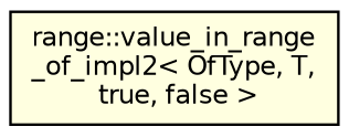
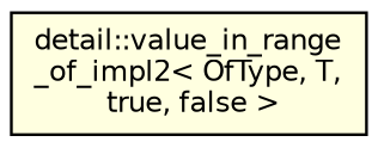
  digraph {
    rankdir=LR
    fontname="DejaVu Sans"
-   n1 [color=black fillcolor=lightyellow fontname="DejaVu Sans" fontsize=10 height=0.2 label="range::value_in_range\l_of_impl2\< OfType, T,\l true, false \>" shape=record style=filled width=0.4]
+   n1 [color=black fillcolor=lightyellow fontname="DejaVu Sans" fontsize=10 height=0.2 label="detail::value_in_range\l_of_impl2\< OfType, T,\l true, false \>" shape=record style=filled width=0.4]
  }
